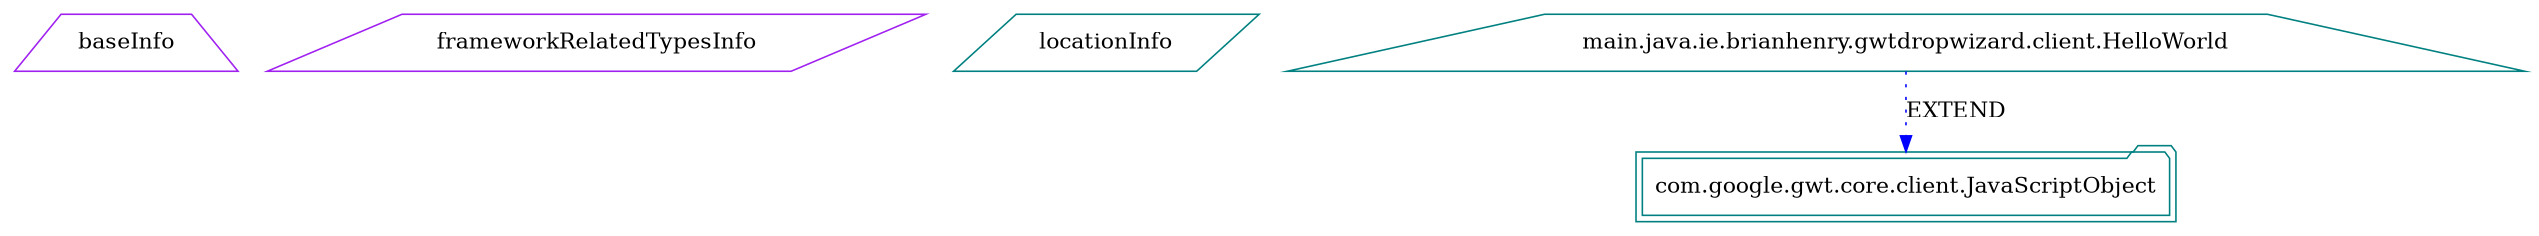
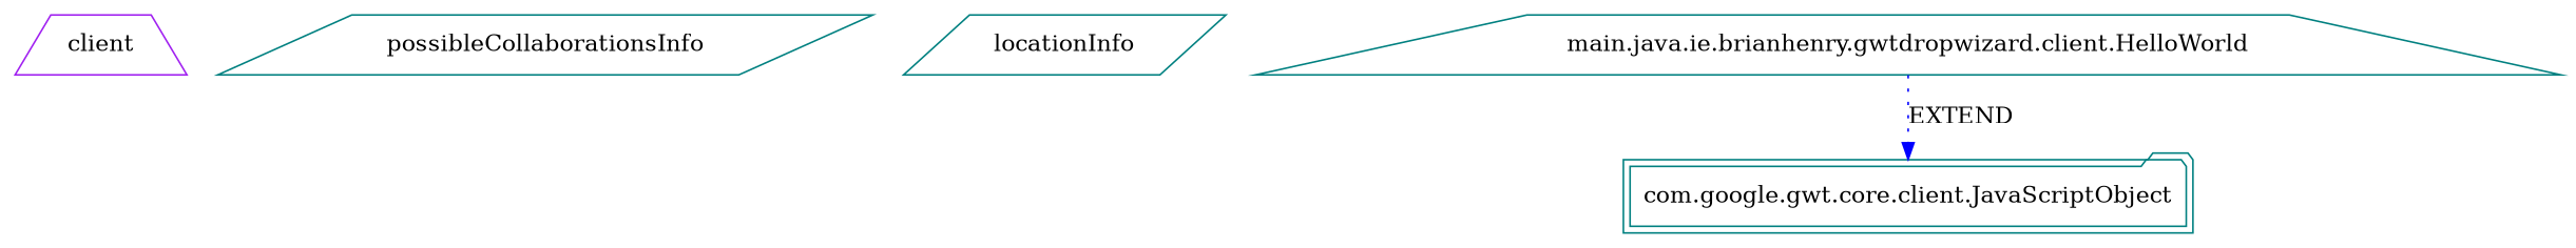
  digraph {
    node [color=teal shape=parallelogram]
-   baseInfo [category=extension_graph graphId=49 isAnonymous=false possibleRelation=false color=purple shape=trapezium]
-   frameworkRelatedTypesInfo [0="com.google.gwt.core.client.JavaScriptObject" color=purple]
+   baseInfo [category=extension_graph graphId=49 isAnonymous=false possibleRelation=false color=purple shape=trapezium label=client]
+   possibleCollaborationsInfo
    locationInfo [contextSignature=HelloWorld filePath="/BrianHenryIE-GwtDropwizard/GwtDropwizard-master/src/main/java/ie/brianhenry/gwtdropwizard/client/HelloWorld.java" graphId=49 projectName="BrianHenryIE-GwtDropwizard"]
    n5 [isFrameworkType=false label="main.java.ie.brianhenry.gwtdropwizard.client.HelloWorld" vertexType=ROOT_CLIENT_CLASS_DECLARATION shape=trapezium]
    n6 [isFrameworkType=true label="com.google.gwt.core.client.JavaScriptObject" peripheries=2 vertexType=FRAMEWORK_CLASS_TYPE shape=folder]
    n5 -> n6 [color=blue label=EXTEND style=dotted]
  }
